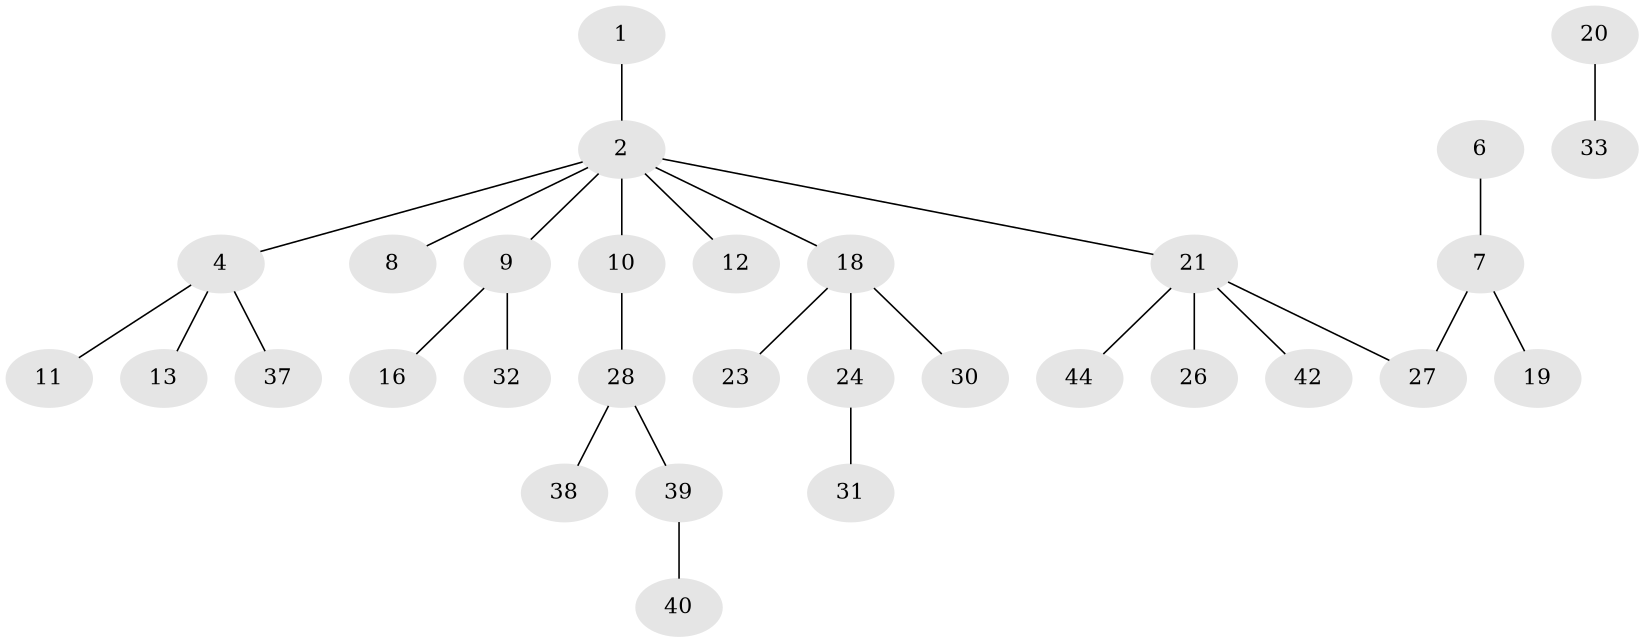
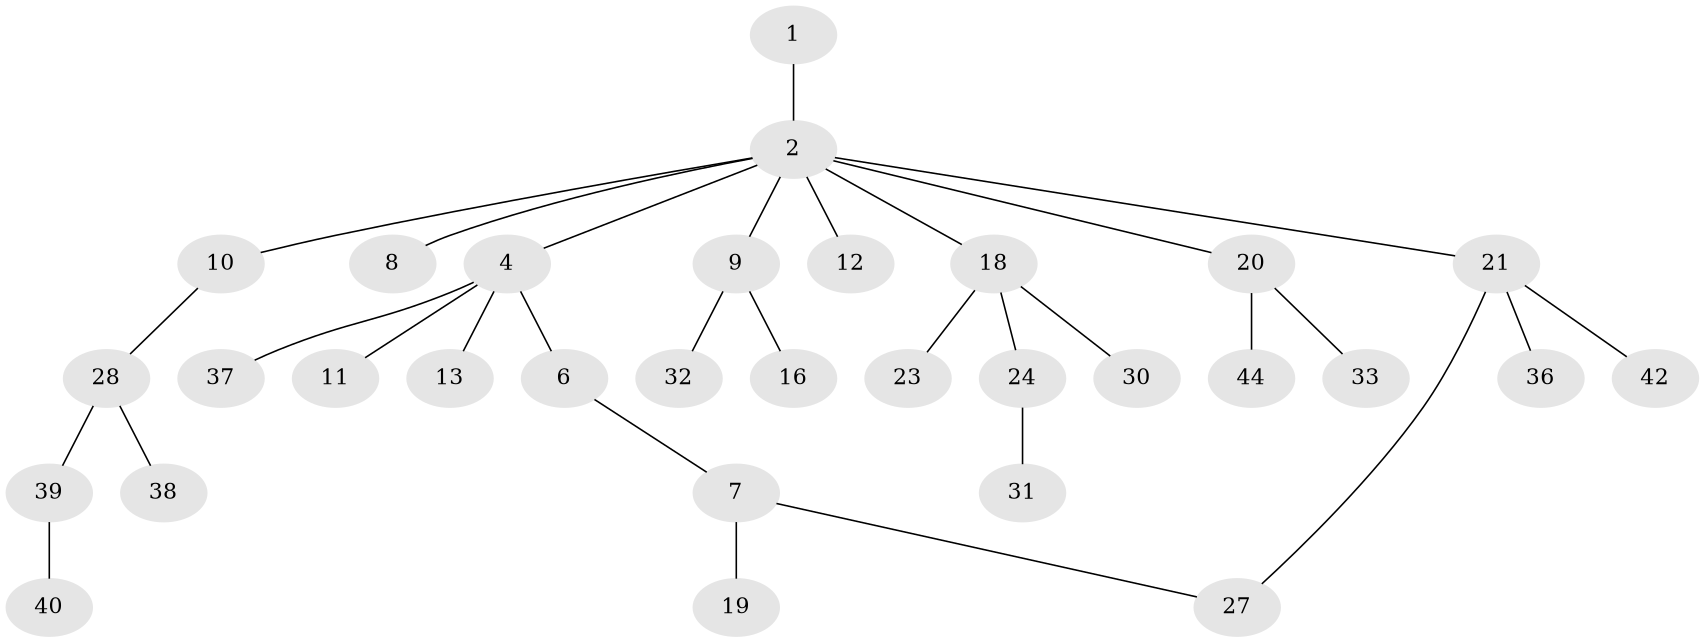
  graph {
    node [color=gray90 style=filled]
    2 [super="+3"]
    4 [super="+5"]
    8
    9 [super="+18"]
    10 [super="+43"]
    12
    n7 [label=18 super="+47"]
    20 [super="+34"]
    21 [super="+22"]
    1
    6
    11 [super="+15"]
    13 [super="+17"]
    37
    16 [super="+51"]
    32 [super="+48"]
    28 [super="+29"]
    23
    24 [super="+25"]
    30
    33 [super="+35"]
    44
    27 [super="+45"]
-   26 [super="+41"]
+   26 [super="+41" label=36]
    42 [super="+50"]
    7 [super="+36"]
    19
    38 [super="+52"]
    39
    31
    40 [super="+49"]
    2 -- 4
    2 -- 8
    2 -- 9
    2 -- 10
    2 -- 12
    2 -- n7
+   2 -- 20
    2 -- 21
+   4 -- 6
    4 -- 11
    4 -- 13
    4 -- 37
    9 -- 16
    9 -- 32
    10 -- 28
    n7 -- 23
    n7 -- 24
    n7 -- 30
    20 -- 33
-   21 -- 44
+   20 -- 44
    21 -- 27
    21 -- 26
    21 -- 42
    1 -- 2
    6 -- 7
    28 -- 38
    28 -- 39
    24 -- 31
    7 -- 27
    7 -- 19
    39 -- 40
  }
